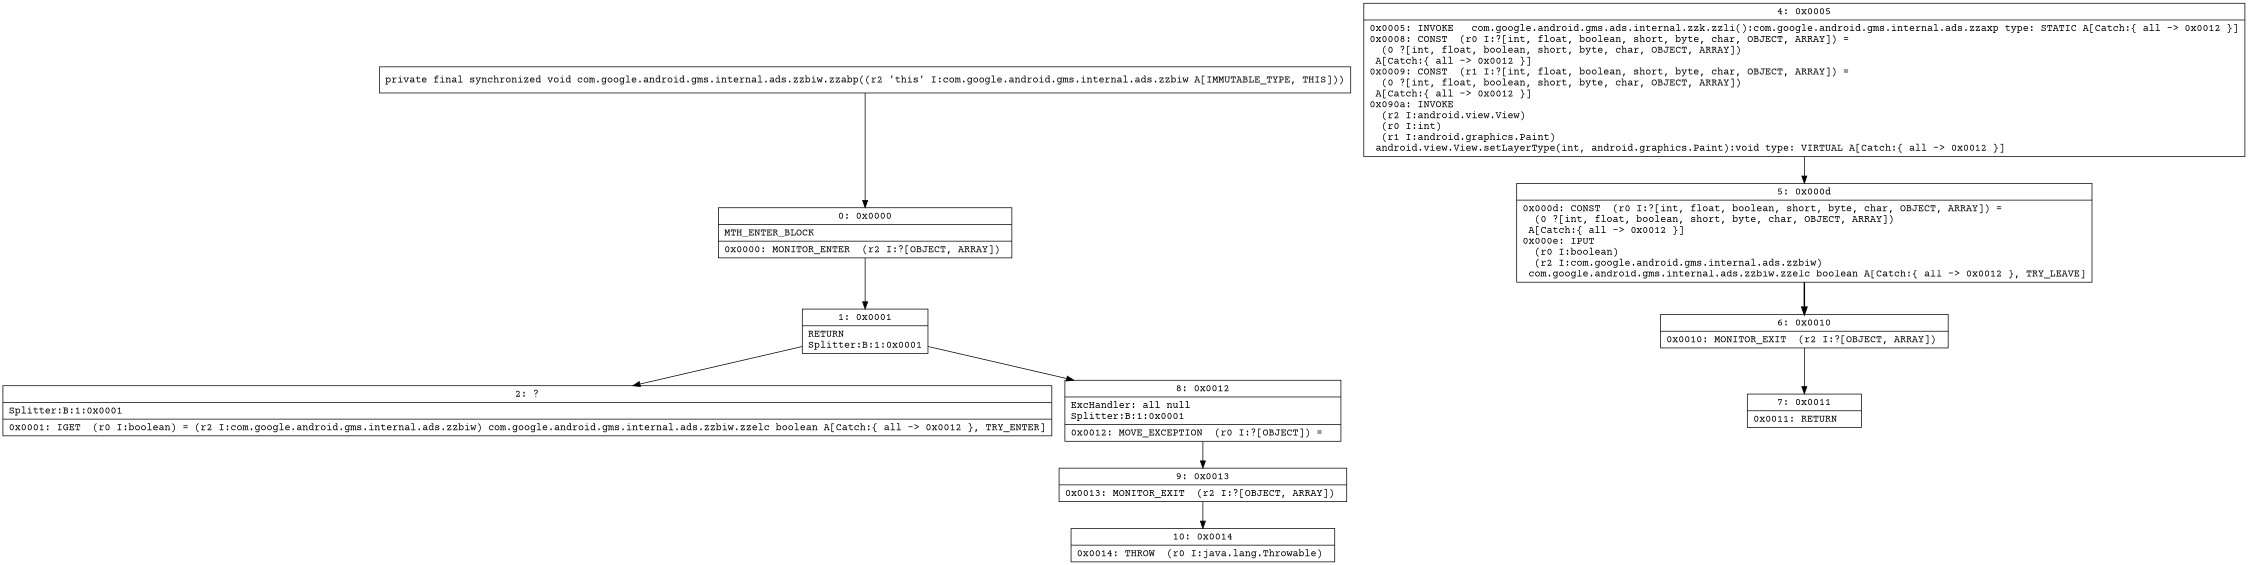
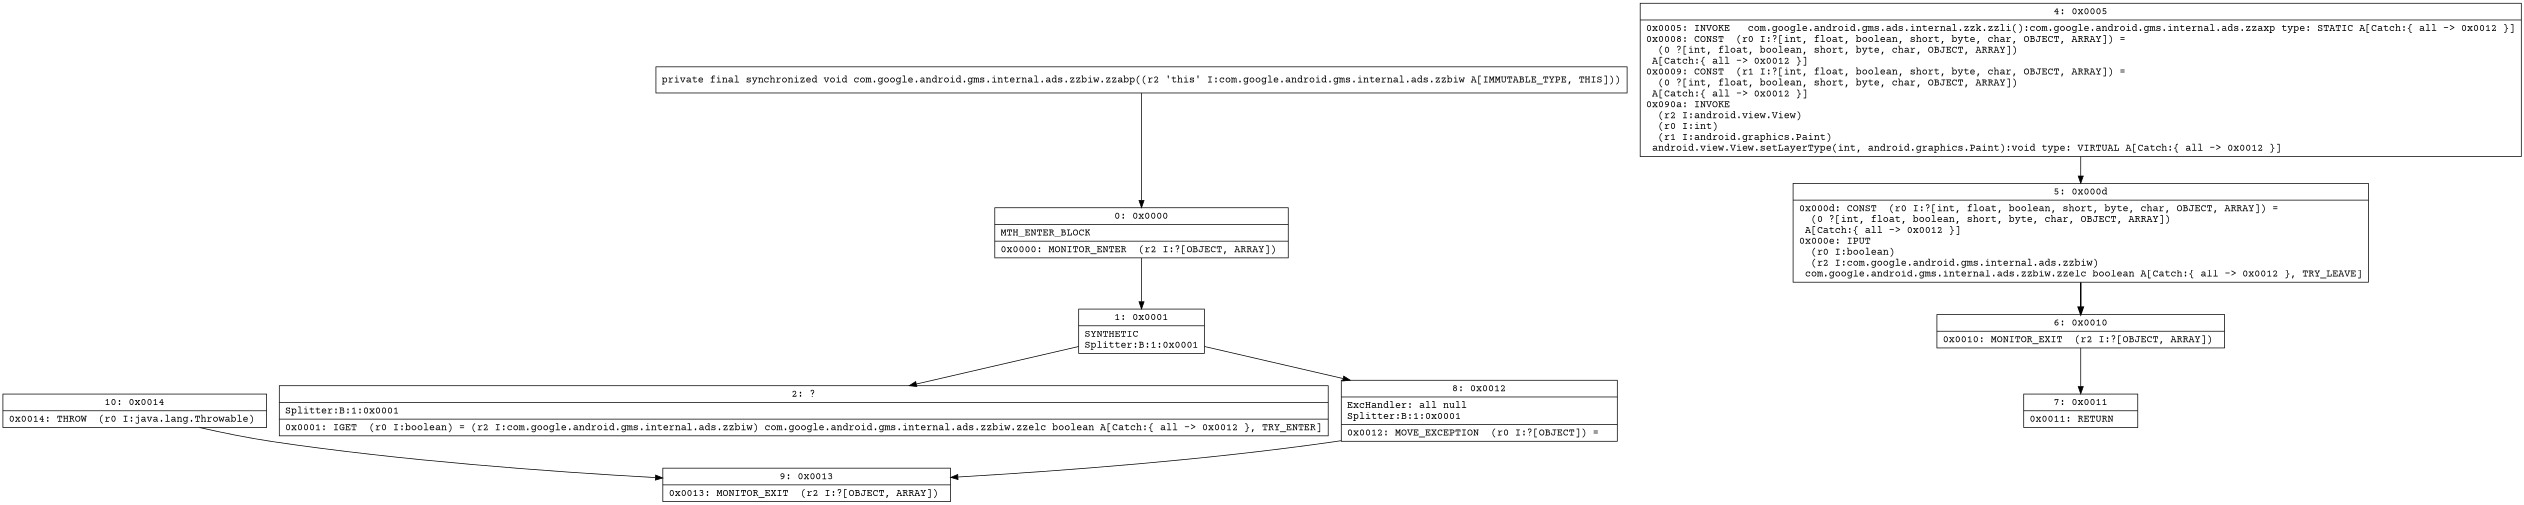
  digraph {
    fontname="Courier Prime"
    node [fontname="Courier Prime" shape=record]
    edge [fontname="Courier Prime" style=solid]
    n1 [label="{0\:\ 0x0000|MTH_ENTER_BLOCK\l|0x0000: MONITOR_ENTER  (r2 I:?[OBJECT, ARRAY]) \l}"]
-   n2 [label="{1\:\ 0x0001|RETURN\lSplitter:B:1:0x0001\l}"]
+   n2 [label="{1\:\ 0x0001|SYNTHETIC\lSplitter:B:1:0x0001\l}"]
    n3 [label="{2\:\ ?|Splitter:B:1:0x0001\l|0x0001: IGET  (r0 I:boolean) = (r2 I:com.google.android.gms.internal.ads.zzbiw) com.google.android.gms.internal.ads.zzbiw.zzelc boolean A[Catch:\{ all \-\> 0x0012 \}, TRY_ENTER]\l}"]
    n4 [label="{8\:\ 0x0012|ExcHandler: all null\lSplitter:B:1:0x0001\l|0x0012: MOVE_EXCEPTION  (r0 I:?[OBJECT]) =  \l}"]
    n5 [label="{9\:\ 0x0013|0x0013: MONITOR_EXIT  (r2 I:?[OBJECT, ARRAY]) \l}"]
    n6 [label="{4\:\ 0x0005|0x0005: INVOKE   com.google.android.gms.ads.internal.zzk.zzli():com.google.android.gms.internal.ads.zzaxp type: STATIC A[Catch:\{ all \-\> 0x0012 \}]\l0x0008: CONST  (r0 I:?[int, float, boolean, short, byte, char, OBJECT, ARRAY]) = \l  (0 ?[int, float, boolean, short, byte, char, OBJECT, ARRAY])\l A[Catch:\{ all \-\> 0x0012 \}]\l0x0009: CONST  (r1 I:?[int, float, boolean, short, byte, char, OBJECT, ARRAY]) = \l  (0 ?[int, float, boolean, short, byte, char, OBJECT, ARRAY])\l A[Catch:\{ all \-\> 0x0012 \}]\l0x090a: INVOKE  \l  (r2 I:android.view.View)\l  (r0 I:int)\l  (r1 I:android.graphics.Paint)\l android.view.View.setLayerType(int, android.graphics.Paint):void type: VIRTUAL A[Catch:\{ all \-\> 0x0012 \}]\l}"]
    n7 [label="{5\:\ 0x000d|0x000d: CONST  (r0 I:?[int, float, boolean, short, byte, char, OBJECT, ARRAY]) = \l  (0 ?[int, float, boolean, short, byte, char, OBJECT, ARRAY])\l A[Catch:\{ all \-\> 0x0012 \}]\l0x000e: IPUT  \l  (r0 I:boolean)\l  (r2 I:com.google.android.gms.internal.ads.zzbiw)\l com.google.android.gms.internal.ads.zzbiw.zzelc boolean A[Catch:\{ all \-\> 0x0012 \}, TRY_LEAVE]\l}"]
    n8 [label="{6\:\ 0x0010|0x0010: MONITOR_EXIT  (r2 I:?[OBJECT, ARRAY]) \l}"]
    n9 [label="{7\:\ 0x0011|0x0011: RETURN   \l}"]
    n10 [label="{10\:\ 0x0014|0x0014: THROW  (r0 I:java.lang.Throwable) \l}"]
    n11 [label="{private final synchronized void com.google.android.gms.internal.ads.zzbiw.zzabp((r2 'this' I:com.google.android.gms.internal.ads.zzbiw A[IMMUTABLE_TYPE, THIS])) }"]
    n1 -> n2
    n2 -> n3
    n2 -> n4
    n4 -> n5
-   n5 -> n10
+   n10 -> n5
    n6 -> n7
    n7 -> n8 [style=bold]
    n8 -> n9
    n11 -> n1
  }
